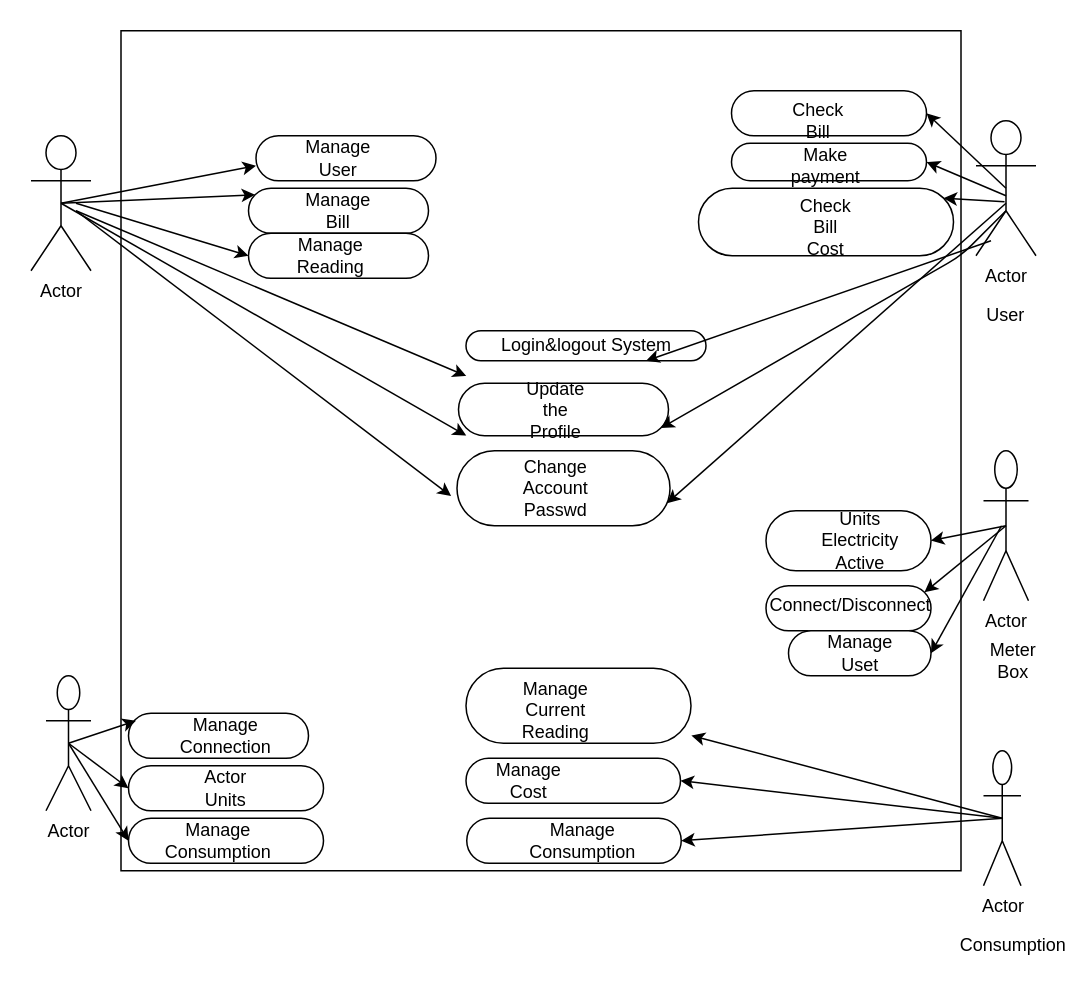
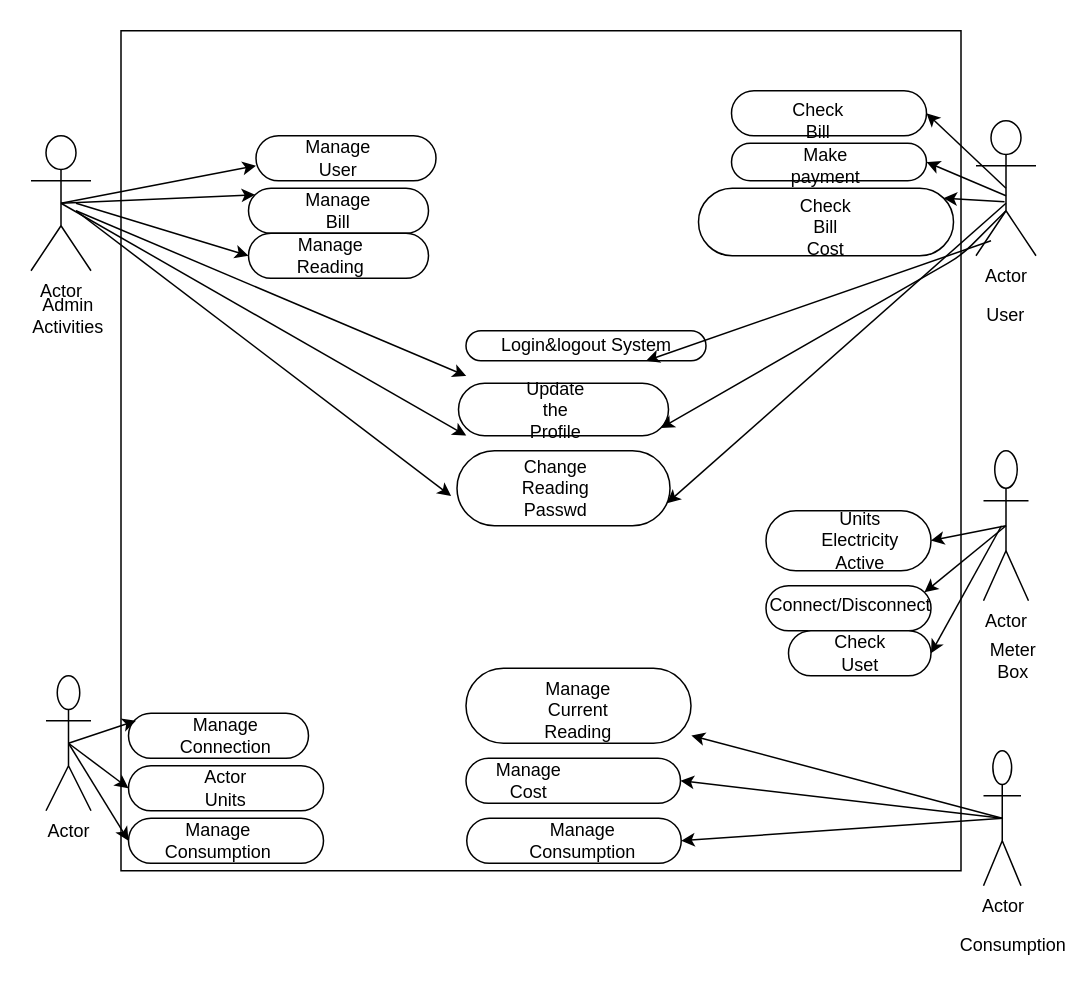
  <mxCell id="0" />
  <mxCell id="1" parent="0" />
  <mxCell id="2" value="" style="whiteSpace=wrap;html=1;aspect=fixed;" vertex="1" parent="1"><mxGeometry x="80" y="20" width="560" height="560" as="geometry" /></mxCell>
  <mxCell id="3" value="Actor" style="shape=umlActor;verticalLabelPosition=bottom;labelBackgroundColor=#ffffff;verticalAlign=top;html=1;outlineConnect=0;" vertex="1" parent="1"><mxGeometry x="20" y="90" width="40" height="90" as="geometry" /></mxCell>
  <mxCell id="4" value="Actor" style="shape=umlActor;verticalLabelPosition=bottom;labelBackgroundColor=#ffffff;verticalAlign=top;html=1;outlineConnect=0;" vertex="1" parent="1"><mxGeometry x="30" y="450" width="30" height="90" as="geometry" /></mxCell>
  <mxCell id="5" value="Actor" style="shape=umlActor;verticalLabelPosition=bottom;labelBackgroundColor=#ffffff;verticalAlign=top;html=1;outlineConnect=0;" vertex="1" parent="1"><mxGeometry x="650" y="80" width="40" height="90" as="geometry" /></mxCell>
  <mxCell id="6" value="Actor" style="shape=umlActor;verticalLabelPosition=bottom;labelBackgroundColor=#ffffff;verticalAlign=top;html=1;outlineConnect=0;" vertex="1" parent="1"><mxGeometry x="655" y="300" width="30" height="100" as="geometry" /></mxCell>
+ <mxCell id="7" value="Admin&lt;br&gt;Activities&lt;br&gt;" style="text;html=1;strokeColor=none;fillColor=none;align=center;verticalAlign=middle;whiteSpace=wrap;rounded=0;" vertex="1" parent="1"><mxGeometry x="25" y="200" width="40" height="20" as="geometry" /></mxCell>
  <mxCell id="8" value="User" style="text;html=1;strokeColor=none;fillColor=none;align=center;verticalAlign=middle;whiteSpace=wrap;rounded=0;" vertex="1" parent="1"><mxGeometry x="650" y="200" width="40" height="20" as="geometry" /></mxCell>
  <mxCell id="9" value="Actor" style="shape=umlActor;verticalLabelPosition=bottom;labelBackgroundColor=#ffffff;verticalAlign=top;html=1;outlineConnect=0;" vertex="1" parent="1"><mxGeometry x="655" y="500" width="25" height="90" as="geometry" /></mxCell>
  <mxCell id="10" value="Meter&lt;br&gt;Box&lt;br&gt;" style="text;html=1;strokeColor=none;fillColor=none;align=center;verticalAlign=middle;whiteSpace=wrap;rounded=0;" vertex="1" parent="1"><mxGeometry x="655" y="430" width="40" height="20" as="geometry" /></mxCell>
  <mxCell id="11" value="Consumption" style="text;html=1;strokeColor=none;fillColor=none;align=center;verticalAlign=middle;whiteSpace=wrap;rounded=0;" vertex="1" parent="1"><mxGeometry x="655" y="620" width="40" height="20" as="geometry" /></mxCell>
  <mxCell id="12" value="" style="html=1;dashed=0;whitespace=wrap;shape=mxgraph.dfd.start" vertex="1" parent="1"><mxGeometry x="170" y="90" width="120" height="30" as="geometry" /></mxCell>
  <mxCell id="13" value="Manage&lt;br&gt;User" style="text;html=1;strokeColor=none;fillColor=none;align=center;verticalAlign=middle;whiteSpace=wrap;rounded=0;" vertex="1" parent="1"><mxGeometry x="205" y="95" width="40" height="20" as="geometry" /></mxCell>
  <mxCell id="14" value="" style="html=1;dashed=0;whitespace=wrap;shape=mxgraph.dfd.start" vertex="1" parent="1"><mxGeometry x="165" y="125" width="120" height="30" as="geometry" /></mxCell>
  <mxCell id="15" value="Manage&lt;br&gt;Bill" style="text;html=1;strokeColor=none;fillColor=none;align=center;verticalAlign=middle;whiteSpace=wrap;rounded=0;" vertex="1" parent="1"><mxGeometry x="205" y="130" width="40" height="20" as="geometry" /></mxCell>
  <mxCell id="16" value="" style="html=1;dashed=0;whitespace=wrap;shape=mxgraph.dfd.start" vertex="1" parent="1"><mxGeometry x="165" y="155" width="120" height="30" as="geometry" /></mxCell>
  <mxCell id="17" value="Manage&lt;br&gt;Reading" style="text;html=1;strokeColor=none;fillColor=none;align=center;verticalAlign=middle;whiteSpace=wrap;rounded=0;" vertex="1" parent="1"><mxGeometry x="200" y="160" width="40" height="20" as="geometry" /></mxCell>
  <mxCell id="18" value="" style="html=1;dashed=0;whitespace=wrap;shape=mxgraph.dfd.start" vertex="1" parent="1"><mxGeometry x="487" y="60" width="130" height="30" as="geometry" /></mxCell>
  <mxCell id="19" value="" style="html=1;dashed=0;whitespace=wrap;shape=mxgraph.dfd.start" vertex="1" parent="1"><mxGeometry x="487" y="95" width="130" height="25" as="geometry" /></mxCell>
  <mxCell id="20" value="" style="html=1;dashed=0;whitespace=wrap;shape=mxgraph.dfd.start" vertex="1" parent="1"><mxGeometry x="465" y="125" width="170" height="45" as="geometry" /></mxCell>
  <mxCell id="21" value="Check&lt;br&gt;Bill" style="text;html=1;strokeColor=none;fillColor=none;align=center;verticalAlign=middle;whiteSpace=wrap;rounded=0;" vertex="1" parent="1"><mxGeometry x="525" y="70" width="40" height="20" as="geometry" /></mxCell>
  <mxCell id="22" value="Make payment" style="text;html=1;strokeColor=none;fillColor=none;align=center;verticalAlign=middle;whiteSpace=wrap;rounded=0;" vertex="1" parent="1"><mxGeometry x="530" y="100" width="40" height="20" as="geometry" /></mxCell>
  <mxCell id="23" value="Check Bill Cost" style="text;html=1;strokeColor=none;fillColor=none;align=center;verticalAlign=middle;whiteSpace=wrap;rounded=0;" vertex="1" parent="1"><mxGeometry x="530" y="150" width="40" as="geometry" /></mxCell>
  <mxCell id="24" value="Login&amp;amp;logout System" style="html=1;dashed=0;whitespace=wrap;shape=mxgraph.dfd.start" vertex="1" parent="1"><mxGeometry x="310" y="220" width="160" height="20" as="geometry" /></mxCell>
  <mxCell id="25" value="" style="html=1;dashed=0;whitespace=wrap;shape=mxgraph.dfd.start" vertex="1" parent="1"><mxGeometry x="305" y="255" width="140" height="35" as="geometry" /></mxCell>
  <mxCell id="26" value="" style="html=1;dashed=0;whitespace=wrap;shape=mxgraph.dfd.start" vertex="1" parent="1"><mxGeometry x="304" y="300" width="142" height="50" as="geometry" /></mxCell>
- <mxCell id="27" value="Change Account Passwd" style="text;html=1;strokeColor=none;fillColor=none;align=center;verticalAlign=middle;whiteSpace=wrap;rounded=0;" vertex="1" parent="1"><mxGeometry x="350" y="315" width="40" height="20" as="geometry" /></mxCell>
+ <mxCell id="27" value="Change Reading Passwd" style="text;html=1;strokeColor=none;fillColor=none;align=center;verticalAlign=middle;whiteSpace=wrap;rounded=0;" vertex="1" parent="1"><mxGeometry x="350" y="315" width="40" height="20" as="geometry" /></mxCell>
  <mxCell id="28" value="Update the Profile" style="text;html=1;strokeColor=none;fillColor=none;align=center;verticalAlign=middle;whiteSpace=wrap;rounded=0;" vertex="1" parent="1"><mxGeometry x="350" y="263" width="40" height="20" as="geometry" /></mxCell>
  <mxCell id="29" value="" style="html=1;dashed=0;whitespace=wrap;shape=mxgraph.dfd.start" vertex="1" parent="1"><mxGeometry x="510" y="340" width="110" height="40" as="geometry" /></mxCell>
  <mxCell id="30" value="" style="html=1;dashed=0;whitespace=wrap;shape=mxgraph.dfd.start" vertex="1" parent="1"><mxGeometry x="510" y="390" width="110" height="30" as="geometry" /></mxCell>
  <mxCell id="31" value="" style="html=1;dashed=0;whitespace=wrap;shape=mxgraph.dfd.start" vertex="1" parent="1"><mxGeometry x="525" y="420" width="95" height="30" as="geometry" /></mxCell>
  <mxCell id="32" value="Units Electricity&lt;br&gt;Active" style="text;html=1;strokeColor=none;fillColor=none;align=center;verticalAlign=middle;whiteSpace=wrap;rounded=0;" vertex="1" parent="1"><mxGeometry x="552.5" y="350" width="40" height="20" as="geometry" /></mxCell>
  <mxCell id="33" value="Connect/Disconnect" style="text;html=1;strokeColor=none;fillColor=none;align=center;verticalAlign=middle;whiteSpace=wrap;rounded=0;" vertex="1" parent="1"><mxGeometry x="540" y="390" width="53" height="25" as="geometry" /></mxCell>
- <mxCell id="34" value="Manage Uset" style="text;html=1;strokeColor=none;fillColor=none;align=center;verticalAlign=middle;whiteSpace=wrap;rounded=0;" vertex="1" parent="1"><mxGeometry x="553" y="425" width="40" height="20" as="geometry" /></mxCell>
+ <mxCell id="34" value="Check Uset" style="text;html=1;strokeColor=none;fillColor=none;align=center;verticalAlign=middle;whiteSpace=wrap;rounded=0;" vertex="1" parent="1"><mxGeometry x="553" y="425" width="40" height="20" as="geometry" /></mxCell>
  <mxCell id="35" value="" style="html=1;dashed=0;whitespace=wrap;shape=mxgraph.dfd.start" vertex="1" parent="1"><mxGeometry x="310" y="445" width="150" height="50" as="geometry" /></mxCell>
  <mxCell id="36" value="" style="html=1;dashed=0;whitespace=wrap;shape=mxgraph.dfd.start" vertex="1" parent="1"><mxGeometry x="310" y="505" width="143" height="30" as="geometry" /></mxCell>
  <mxCell id="37" value="" style="html=1;dashed=0;whitespace=wrap;shape=mxgraph.dfd.start" vertex="1" parent="1"><mxGeometry x="310.5" y="545" width="143" height="30" as="geometry" /></mxCell>
  <mxCell id="38" value="Manage Consumption" style="text;html=1;strokeColor=none;fillColor=none;align=center;verticalAlign=middle;whiteSpace=wrap;rounded=0;" vertex="1" parent="1"><mxGeometry x="368" y="550" width="40" height="20" as="geometry" /></mxCell>
  <mxCell id="39" value="Manage&lt;br&gt;Cost" style="text;html=1;strokeColor=none;fillColor=none;align=center;verticalAlign=middle;whiteSpace=wrap;rounded=0;" vertex="1" parent="1"><mxGeometry x="332" y="510" width="40" height="20" as="geometry" /></mxCell>
- <mxCell id="40" value="Manage Current&lt;br&gt;Reading" style="text;html=1;strokeColor=none;fillColor=none;align=center;verticalAlign=middle;whiteSpace=wrap;rounded=0;" vertex="1" parent="1"><mxGeometry x="347" y="460" width="46" height="25" as="geometry" /></mxCell>
+ <mxCell id="40" value="Manage Current&lt;br&gt;Reading" style="text;html=1;strokeColor=none;fillColor=none;align=center;verticalAlign=middle;whiteSpace=wrap;rounded=0;" vertex="1" parent="1"><mxGeometry x="362" y="460" width="46" height="25" as="geometry" /></mxCell>
  <mxCell id="41" value="" style="html=1;dashed=0;whitespace=wrap;shape=mxgraph.dfd.start" vertex="1" parent="1"><mxGeometry x="85" y="475" width="120" height="30" as="geometry" /></mxCell>
  <mxCell id="42" value="" style="html=1;dashed=0;whitespace=wrap;shape=mxgraph.dfd.start" vertex="1" parent="1"><mxGeometry x="85" y="510" width="130" height="30" as="geometry" /></mxCell>
  <mxCell id="43" value="" style="html=1;dashed=0;whitespace=wrap;shape=mxgraph.dfd.start" vertex="1" parent="1"><mxGeometry x="85" y="545" width="130" height="30" as="geometry" /></mxCell>
  <mxCell id="44" value="Manage Connection" style="text;html=1;strokeColor=none;fillColor=none;align=center;verticalAlign=middle;whiteSpace=wrap;rounded=0;" vertex="1" parent="1"><mxGeometry x="130" y="480" width="40" height="20" as="geometry" /></mxCell>
  <mxCell id="45" value="Actor Units" style="text;html=1;strokeColor=none;fillColor=none;align=center;verticalAlign=middle;whiteSpace=wrap;rounded=0;" vertex="1" parent="1"><mxGeometry x="130" y="515" width="40" height="20" as="geometry" /></mxCell>
  <mxCell id="46" value="Manage Consumption" style="text;html=1;strokeColor=none;fillColor=none;align=center;verticalAlign=middle;whiteSpace=wrap;rounded=0;" vertex="1" parent="1"><mxGeometry x="125" y="550" width="40" height="20" as="geometry" /></mxCell>
  <mxCell id="47" value="" style="endArrow=classic;html=1;exitX=0.5;exitY=0.5;exitDx=0;exitDy=0;exitPerimeter=0;" edge="1" parent="1" source="3"><mxGeometry width="50" height="50" relative="1" as="geometry"><mxPoint x="50" y="133" as="sourcePoint" /><mxPoint x="170" y="110" as="targetPoint" /></mxGeometry></mxCell>
  <mxCell id="48" value="" style="endArrow=classic;html=1;exitX=0.5;exitY=0.5;exitDx=0;exitDy=0;exitPerimeter=0;entryX=0;entryY=0;entryDx=4.395;entryDy=4.395;entryPerimeter=0;" edge="1" parent="1" source="3" target="14"><mxGeometry width="50" height="50" relative="1" as="geometry"><mxPoint x="50" y="145" as="sourcePoint" /><mxPoint x="180" y="130" as="targetPoint" /></mxGeometry></mxCell>
  <mxCell id="49" value="" style="endArrow=classic;html=1;exitX=0.5;exitY=0.5;exitDx=0;exitDy=0;exitPerimeter=0;entryX=0.411;entryY=0.482;entryDx=0;entryDy=0;entryPerimeter=0;" edge="1" parent="1" source="3" target="2"><mxGeometry width="50" height="50" relative="1" as="geometry"><mxPoint x="50" y="145" as="sourcePoint" /><mxPoint x="180" y="120" as="targetPoint" /></mxGeometry></mxCell>
  <mxCell id="50" value="" style="endArrow=classic;html=1;entryX=0.411;entryY=0.411;entryDx=0;entryDy=0;entryPerimeter=0;" edge="1" parent="1" target="2"><mxGeometry width="50" height="50" relative="1" as="geometry"><mxPoint x="50" y="140" as="sourcePoint" /><mxPoint x="190" y="130" as="targetPoint" /></mxGeometry></mxCell>
  <mxCell id="51" value="" style="endArrow=classic;html=1;entryX=0.393;entryY=0.554;entryDx=0;entryDy=0;entryPerimeter=0;" edge="1" parent="1" target="2"><mxGeometry width="50" height="50" relative="1" as="geometry"><mxPoint x="50" y="140" as="sourcePoint" /><mxPoint x="200" y="140" as="targetPoint" /></mxGeometry></mxCell>
  <mxCell id="52" value="" style="endArrow=classic;html=1;entryX=0;entryY=0.5;entryDx=0;entryDy=0;entryPerimeter=0;" edge="1" parent="1" target="16"><mxGeometry width="50" height="50" relative="1" as="geometry"><mxPoint x="50" y="135" as="sourcePoint" /><mxPoint x="130.711" y="135" as="targetPoint" /></mxGeometry></mxCell>
  <mxCell id="53" value="" style="endArrow=classic;html=1;entryX=1;entryY=0.5;entryDx=0;entryDy=0;entryPerimeter=0;exitX=0.5;exitY=0.5;exitDx=0;exitDy=0;exitPerimeter=0;" edge="1" parent="1" source="5" target="18"><mxGeometry width="50" height="50" relative="1" as="geometry"><mxPoint x="710" y="200" as="sourcePoint" /><mxPoint x="760" y="150" as="targetPoint" /></mxGeometry></mxCell>
  <mxCell id="54" value="" style="endArrow=classic;html=1;entryX=1;entryY=0.5;entryDx=0;entryDy=0;entryPerimeter=0;" edge="1" parent="1" target="19"><mxGeometry width="50" height="50" relative="1" as="geometry"><mxPoint x="670" y="130" as="sourcePoint" /><mxPoint x="625" y="110" as="targetPoint" /></mxGeometry></mxCell>
  <mxCell id="55" value="" style="endArrow=classic;html=1;exitX=0.475;exitY=0.6;exitDx=0;exitDy=0;exitPerimeter=0;entryX=0;entryY=0;entryDx=163.407;entryDy=6.593;entryPerimeter=0;" edge="1" parent="1" source="5" target="20"><mxGeometry width="50" height="50" relative="1" as="geometry"><mxPoint x="690" y="145" as="sourcePoint" /><mxPoint x="635" y="120" as="targetPoint" /></mxGeometry></mxCell>
  <mxCell id="56" value="" style="endArrow=classic;html=1;entryX=0.986;entryY=0.7;entryDx=0;entryDy=0;entryPerimeter=0;" edge="1" parent="1" target="26"><mxGeometry width="50" height="50" relative="1" as="geometry"><mxPoint x="670" y="135" as="sourcePoint" /><mxPoint x="625" y="110" as="targetPoint" /></mxGeometry></mxCell>
  <mxCell id="57" value="" style="endArrow=classic;html=1;entryX=0.625;entryY=0.393;entryDx=0;entryDy=0;entryPerimeter=0;" edge="1" parent="1" target="2"><mxGeometry width="50" height="50" relative="1" as="geometry"><mxPoint x="660" y="160" as="sourcePoint" /><mxPoint x="635" y="120" as="targetPoint" /></mxGeometry></mxCell>
  <mxCell id="58" value="" style="endArrow=classic;html=1;entryX=0;entryY=0;entryDx=134.873;entryDy=29.872;entryPerimeter=0;" edge="1" parent="1" target="25"><mxGeometry width="50" height="50" relative="1" as="geometry"><mxPoint x="670" y="140" as="sourcePoint" /><mxPoint x="645" y="130" as="targetPoint" /><Array as="points"><mxPoint x="640" y="170" /></Array></mxGeometry></mxCell>
  <mxCell id="59" value="" style="endArrow=classic;html=1;entryX=0.964;entryY=0.607;entryDx=0;entryDy=0;entryPerimeter=0;exitX=0.5;exitY=0.5;exitDx=0;exitDy=0;exitPerimeter=0;" edge="1" parent="1" source="6" target="2"><mxGeometry width="50" height="50" relative="1" as="geometry"><mxPoint x="620" y="390" as="sourcePoint" /><mxPoint x="670" y="340" as="targetPoint" /></mxGeometry></mxCell>
  <mxCell id="60" value="" style="endArrow=classic;html=1;exitX=0.5;exitY=0.5;exitDx=0;exitDy=0;exitPerimeter=0;entryX=0;entryY=0;entryDx=105.605;entryDy=4.395;entryPerimeter=0;" edge="1" parent="1" source="6" target="30"><mxGeometry width="50" height="50" relative="1" as="geometry"><mxPoint x="680" y="360" as="sourcePoint" /><mxPoint x="629.84" y="369.92" as="targetPoint" /></mxGeometry></mxCell>
  <mxCell id="61" value="" style="endArrow=classic;html=1;entryX=1;entryY=0.5;entryDx=0;entryDy=0;entryPerimeter=0;" edge="1" parent="1" target="31"><mxGeometry width="50" height="50" relative="1" as="geometry"><mxPoint x="667" y="350" as="sourcePoint" /><mxPoint x="649.84" y="389.92" as="targetPoint" /></mxGeometry></mxCell>
  <mxCell id="62" value="" style="endArrow=classic;html=1;entryX=0.679;entryY=0.839;entryDx=0;entryDy=0;entryPerimeter=0;exitX=0.5;exitY=0.5;exitDx=0;exitDy=0;exitPerimeter=0;" edge="1" parent="1" source="9" target="2"><mxGeometry width="50" height="50" relative="1" as="geometry"><mxPoint x="610" y="570" as="sourcePoint" /><mxPoint x="660" y="520" as="targetPoint" /></mxGeometry></mxCell>
  <mxCell id="63" value="" style="endArrow=classic;html=1;entryX=1;entryY=0.5;entryDx=0;entryDy=0;entryPerimeter=0;exitX=0.5;exitY=0.5;exitDx=0;exitDy=0;exitPerimeter=0;" edge="1" parent="1" source="9" target="36"><mxGeometry width="50" height="50" relative="1" as="geometry"><mxPoint x="660" y="550" as="sourcePoint" /><mxPoint x="470.24" y="499.84" as="targetPoint" /></mxGeometry></mxCell>
  <mxCell id="64" value="" style="endArrow=classic;html=1;entryX=1;entryY=0.5;entryDx=0;entryDy=0;entryPerimeter=0;" edge="1" parent="1" target="37"><mxGeometry width="50" height="50" relative="1" as="geometry"><mxPoint x="668" y="545" as="sourcePoint" /><mxPoint x="480.24" y="509.84" as="targetPoint" /></mxGeometry></mxCell>
  <mxCell id="65" value="" style="endArrow=classic;html=1;exitX=0.5;exitY=0.5;exitDx=0;exitDy=0;exitPerimeter=0;" edge="1" parent="1" source="4"><mxGeometry width="50" height="50" relative="1" as="geometry"><mxPoint x="40" y="530" as="sourcePoint" /><mxPoint x="90" y="480" as="targetPoint" /></mxGeometry></mxCell>
  <mxCell id="66" value="" style="endArrow=classic;html=1;exitX=0.5;exitY=0.5;exitDx=0;exitDy=0;exitPerimeter=0;entryX=0;entryY=0.5;entryDx=0;entryDy=0;entryPerimeter=0;" edge="1" parent="1" source="4" target="43"><mxGeometry width="50" height="50" relative="1" as="geometry"><mxPoint x="65" y="515" as="sourcePoint" /><mxPoint x="110" y="500" as="targetPoint" /></mxGeometry></mxCell>
  <mxCell id="67" value="" style="endArrow=classic;html=1;entryX=0;entryY=0.5;entryDx=0;entryDy=0;entryPerimeter=0;exitX=0.5;exitY=0.5;exitDx=0;exitDy=0;exitPerimeter=0;" edge="1" parent="1" source="4" target="42"><mxGeometry width="50" height="50" relative="1" as="geometry"><mxPoint x="50" y="500" as="sourcePoint" /><mxPoint x="100" y="490" as="targetPoint" /></mxGeometry></mxCell>
